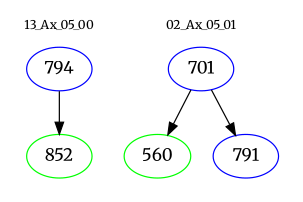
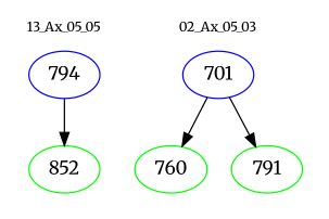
  digraph {
    fontname=Merriweather
    node [color=blue fontname=Merriweather]
    edge [color=black fontname=Merriweather]
    n1 [label=794]
    n2 [color=green label=852]
    n3 [label=701]
-   n4 [color=green label=560]
-   n5 [label=791]
+   n4 [color=green label=760]
+   n5 [color=green label=791]
    subgraph cluster_1 {
      color=white
      fontsize=10
-     label="13_Ax_05_00"
+     label="13_Ax_05_05"
      n1
      n2
    }
    subgraph cluster_2 {
      color=white
      fontsize=10
-     label="02_Ax_05_01"
+     label="02_Ax_05_03"
      n3
      n4
      n5
    }
    n1 -> n2
    n3 -> n4
    n3 -> n5
  }
